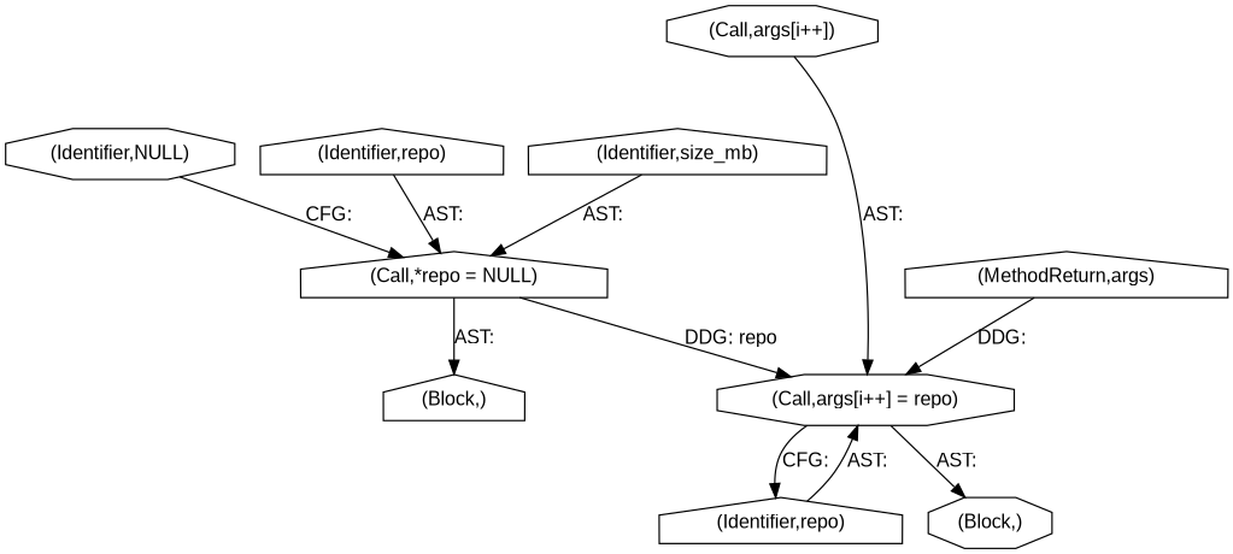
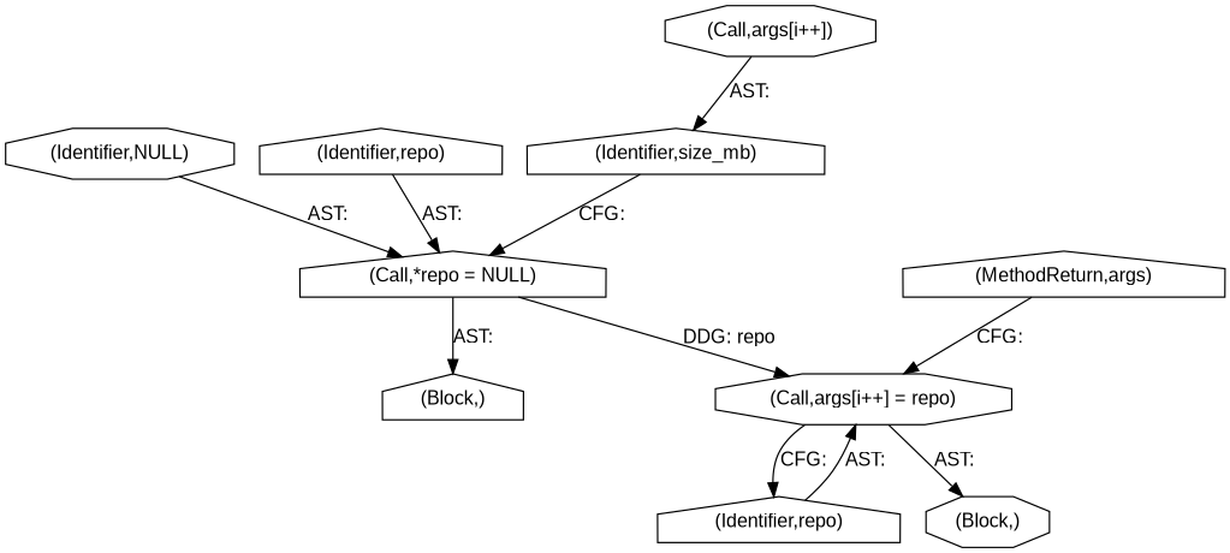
  digraph {
    fontname="Liberation Sans"
    node [fontname="Liberation Sans" shape=house]
    edge [fontname="Liberation Sans"]
    n1 [label="(Call,args[i++] = repo)" shape=octagon]
    n2 [label="(Identifier,repo)"]
    n3 [label="(Block,)" shape=octagon]
    n4 [label="(Call,*repo = NULL)"]
    n5 [label="(Block,)"]
    n6 [label="(Identifier,NULL)" shape=octagon]
    n7 [label="(Call,args[i++])" shape=octagon]
    n8 [label="(MethodReturn,args)"]
    n9 [label="(Identifier,repo)"]
    n10 [label="(Identifier,size_mb)"]
    n1 -> n2 [label="CFG: "]
    n1 -> n3 [label="AST: "]
    n2 -> n1 [label="AST: "]
    n4 -> n1 [label="DDG: repo"]
    n4 -> n5 [label="AST: "]
-   n6 -> n4 [label="CFG: "]
-   n7 -> n1 [label="AST: "]
-   n8 -> n1 [label="DDG: "]
+   n6 -> n4 [label="AST: "]
+   n7 -> n10 [label="AST: "]
+   n8 -> n1 [label="CFG: "]
    n9 -> n4 [label="AST: "]
-   n10 -> n4 [label="AST: "]
+   n10 -> n4 [label="CFG: "]
  }
